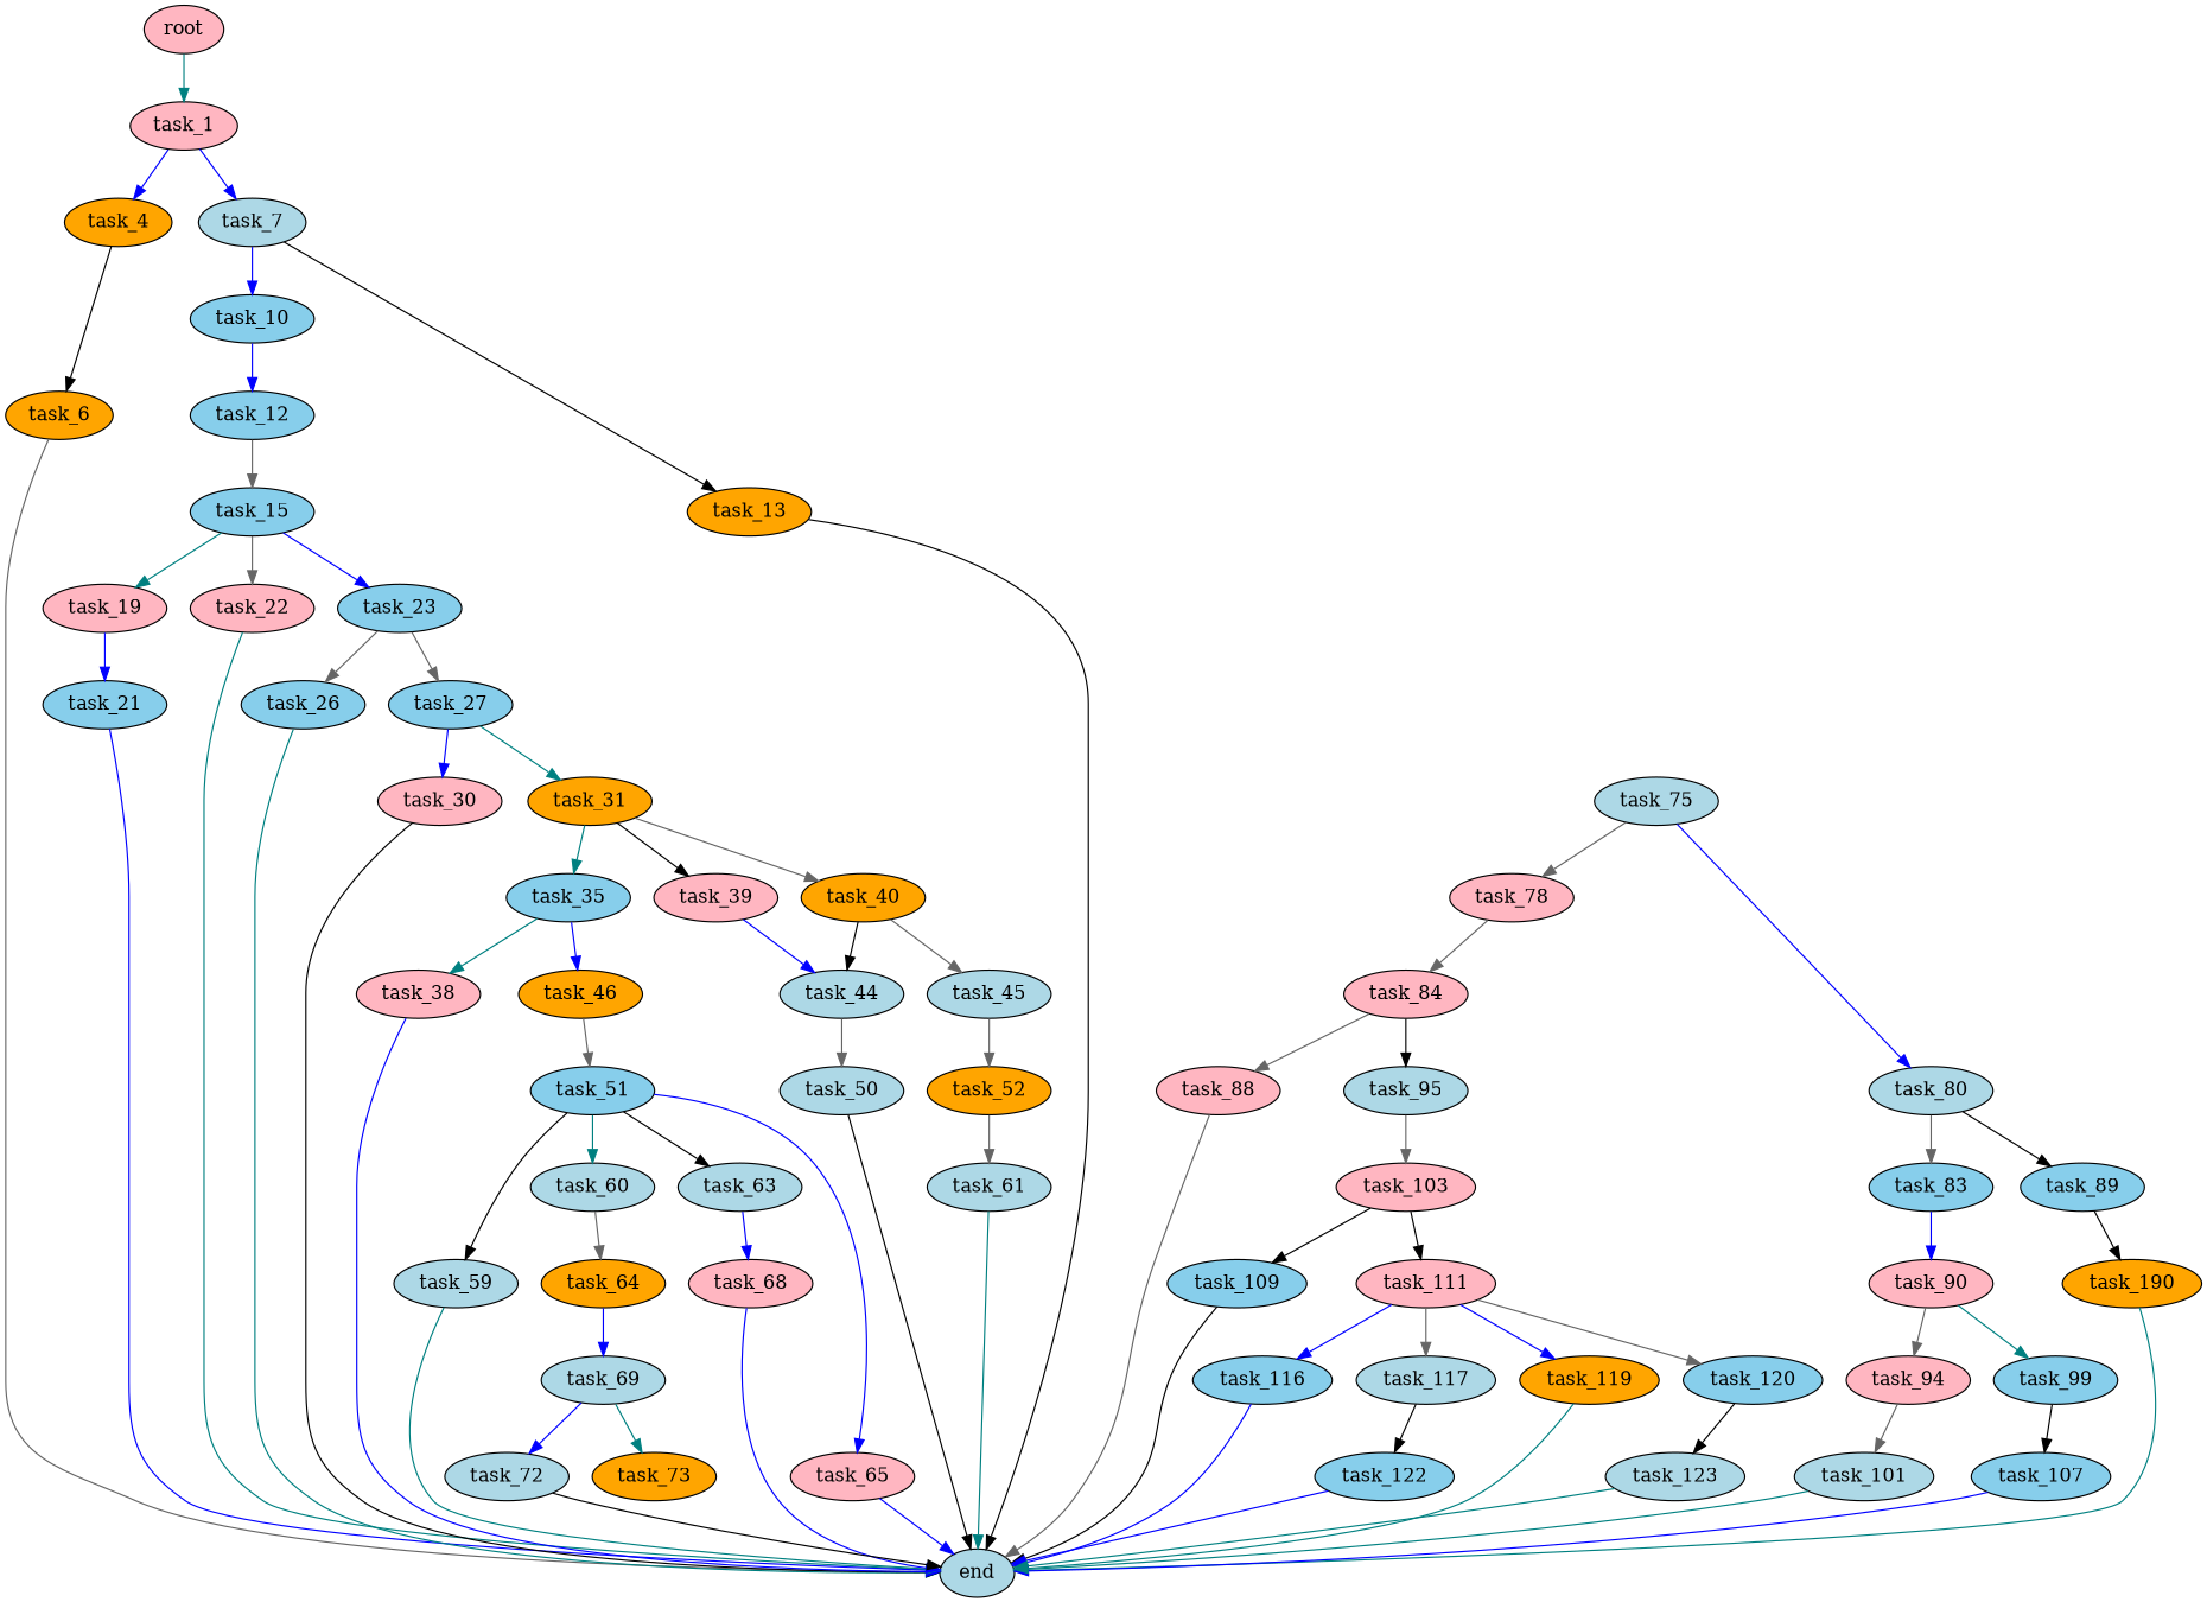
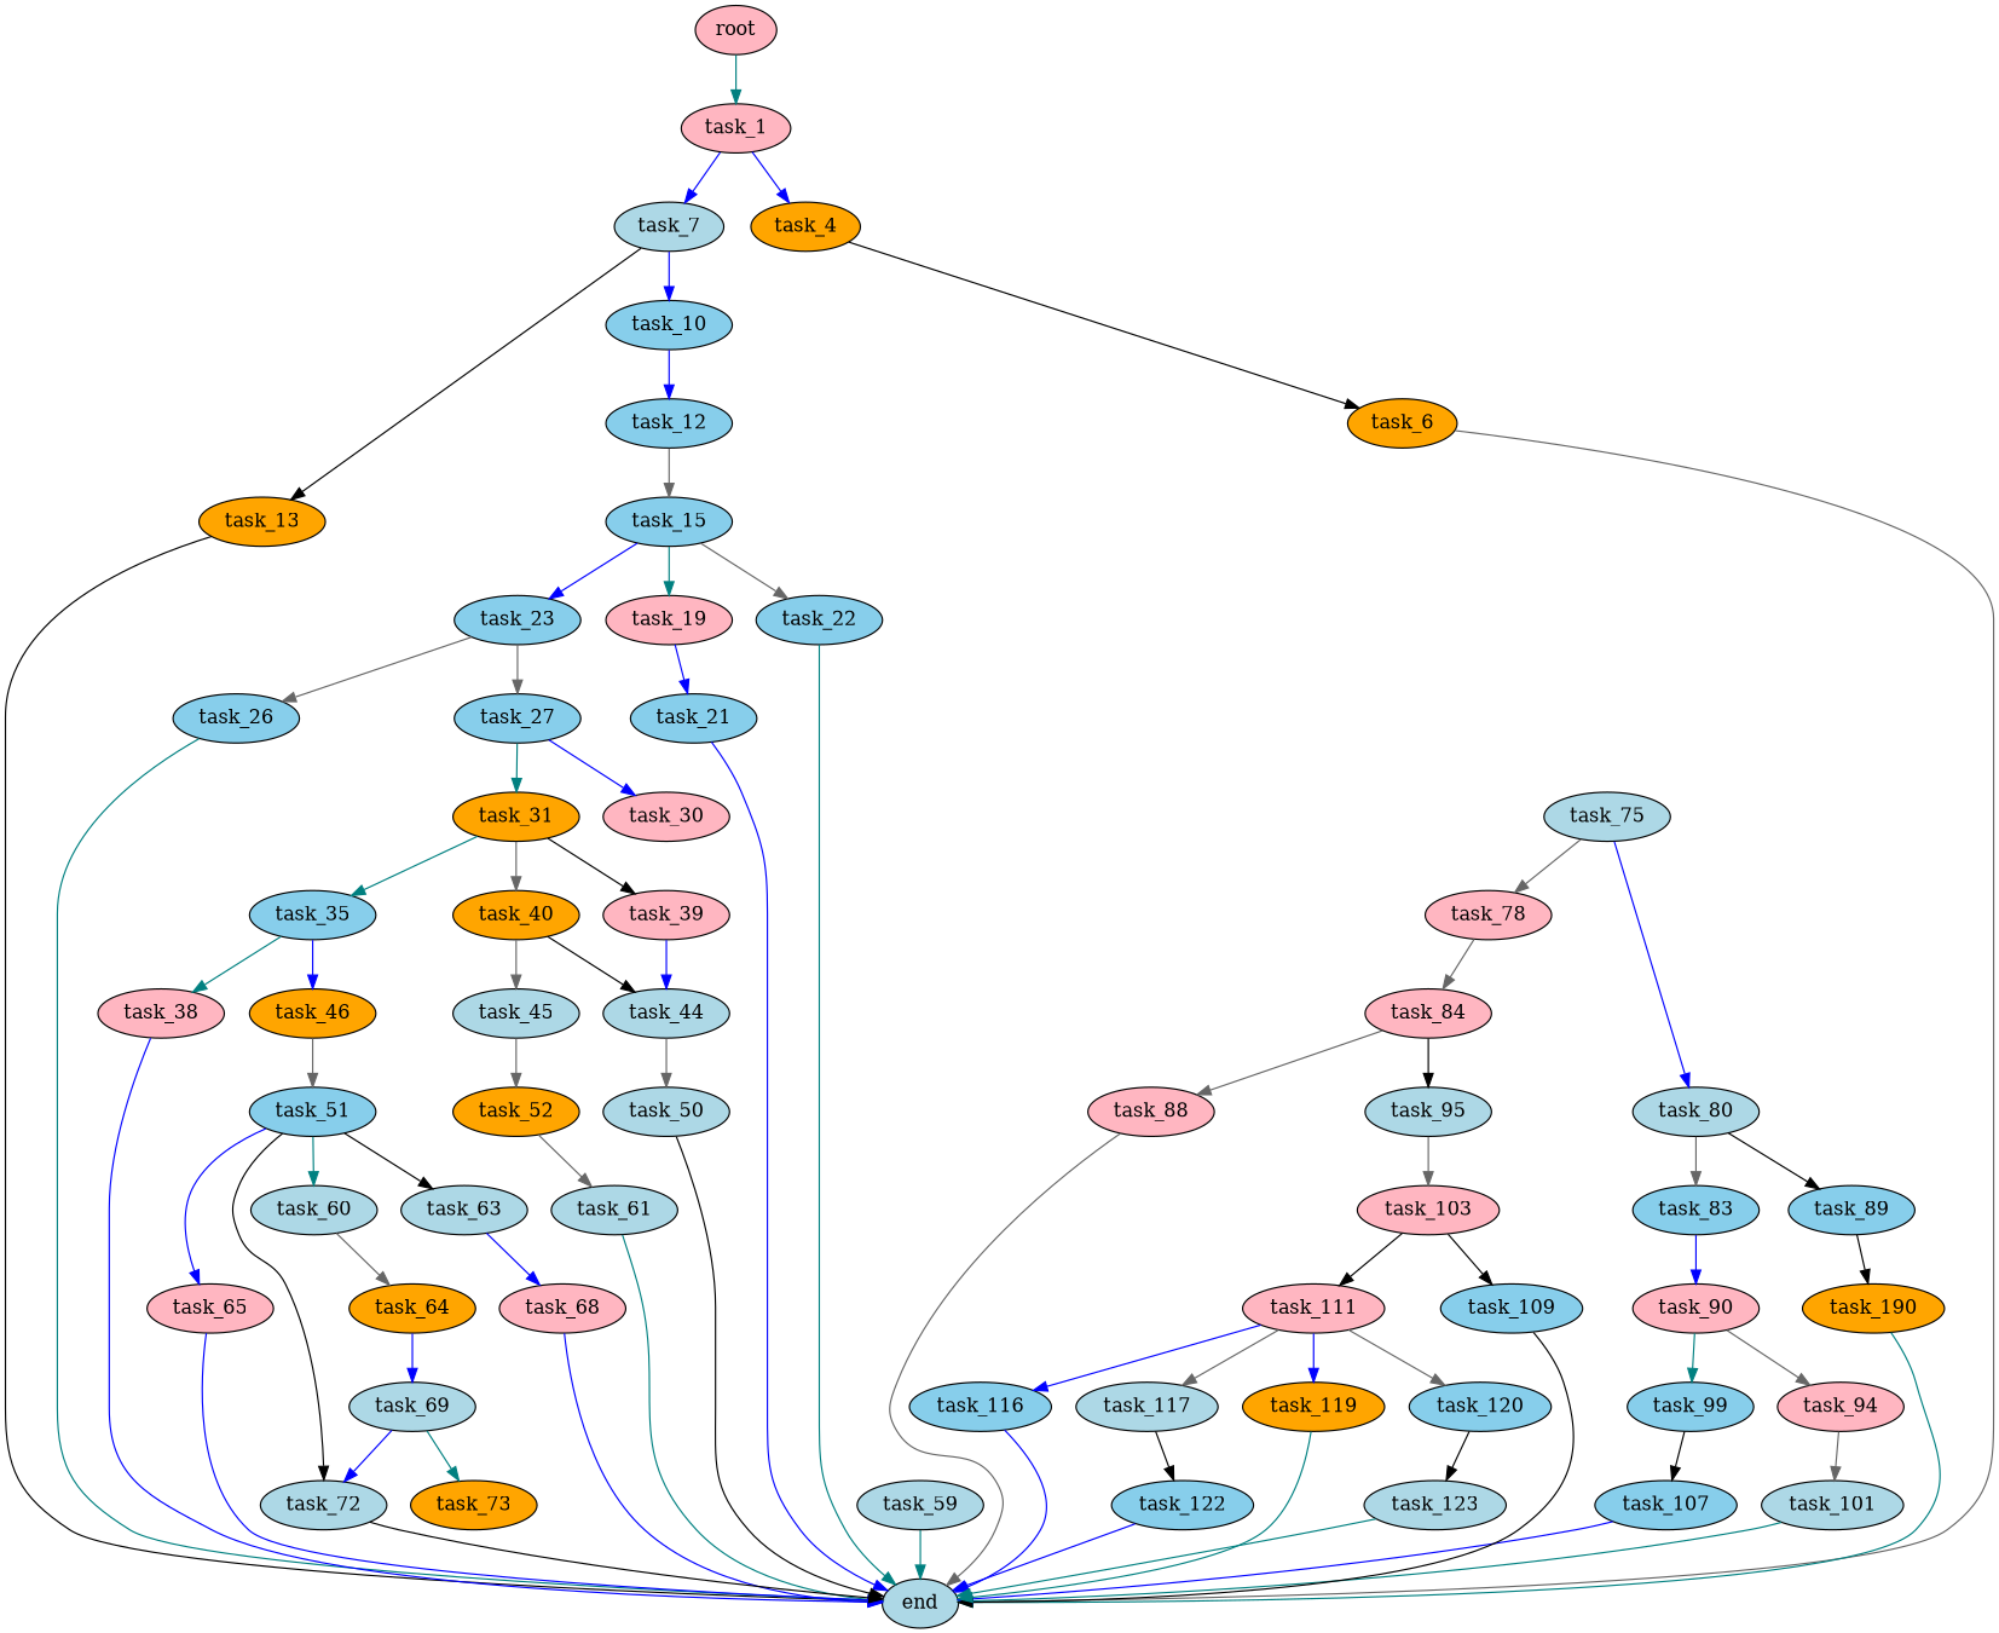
  digraph {
    node [fillcolor=lightblue style=filled]
    edge [color=blue]
    root [fillcolor=lightpink]
    task_1 [fillcolor=lightpink]
    task_4 [fillcolor=orange]
    task_7
    task_6 [fillcolor=orange]
    task_10 [fillcolor=skyblue]
    task_13 [fillcolor=orange]
    end
    task_12 [fillcolor=skyblue]
    task_15 [fillcolor=skyblue]
    task_19 [fillcolor=lightpink]
-   task_22 [fillcolor=lightpink]
+   task_22 [fillcolor=skyblue]
    task_23 [fillcolor=skyblue]
    task_21 [fillcolor=skyblue]
    task_26 [fillcolor=skyblue]
    task_27 [fillcolor=skyblue]
    task_30 [fillcolor=lightpink]
    task_31 [fillcolor=orange]
    task_35 [fillcolor=skyblue]
    task_39 [fillcolor=lightpink]
    task_40 [fillcolor=orange]
    task_38 [fillcolor=lightpink]
    task_46 [fillcolor=orange]
    task_44
    task_45
    task_51 [fillcolor=skyblue]
    task_50
    task_52 [fillcolor=orange]
    task_61
    task_59
    task_60
    task_63
    task_65 [fillcolor=lightpink]
    task_64 [fillcolor=orange]
    task_68 [fillcolor=lightpink]
    task_69
    task_72
    task_73 [fillcolor=orange]
    task_78 [fillcolor=lightpink]
    task_75
    task_80
    task_84 [fillcolor=lightpink]
    task_83 [fillcolor=skyblue]
    task_89 [fillcolor=skyblue]
    task_88 [fillcolor=lightpink]
    task_95
    task_90 [fillcolor=lightpink]
    n48 [fillcolor=orange label=task_190]
    task_94 [fillcolor=lightpink]
    task_99 [fillcolor=skyblue]
    task_103 [fillcolor=lightpink]
    task_101
    task_107 [fillcolor=skyblue]
    task_109 [fillcolor=skyblue]
    task_111 [fillcolor=lightpink]
    task_116 [fillcolor=skyblue]
    task_117
    task_119 [fillcolor=orange]
    task_120 [fillcolor=skyblue]
    task_122 [fillcolor=skyblue]
    task_123
    root -> task_1 [color=teal]
    task_1 -> task_4
    task_1 -> task_7
    task_4 -> task_6 [color=black]
    task_7 -> task_10
    task_7 -> task_13 [color=black]
    task_6 -> end [color=gray40]
    task_10 -> task_12
    task_13 -> end [color=black]
    task_12 -> task_15 [color=gray40]
    task_15 -> task_19 [color=teal]
    task_15 -> task_22 [color=gray40]
    task_15 -> task_23
    task_19 -> task_21
    task_22 -> end [color=teal]
    task_23 -> task_26 [color=gray40]
    task_23 -> task_27 [color=gray40]
    task_21 -> end
    task_26 -> end [color=teal]
    task_27 -> task_30
    task_27 -> task_31 [color=teal]
-   task_30 -> end [color=black]
    task_31 -> task_35 [color=teal]
    task_31 -> task_39 [color=black]
    task_31 -> task_40 [color=gray40]
    task_35 -> task_38 [color=teal]
    task_35 -> task_46
    task_39 -> task_44
    task_40 -> task_44 [color=black]
    task_40 -> task_45 [color=gray40]
    task_38 -> end
    task_46 -> task_51 [color=gray40]
    task_44 -> task_50 [color=gray40]
    task_45 -> task_52 [color=gray40]
-   task_51 -> task_59 [color=black]
+   task_51 -> task_72 [color=black]
    task_51 -> task_60 [color=teal]
    task_51 -> task_63 [color=black]
    task_51 -> task_65
    task_50 -> end [color=black]
    task_52 -> task_61 [color=gray40]
    task_61 -> end [color=teal]
    task_59 -> end [color=teal]
    task_60 -> task_64 [color=gray40]
    task_63 -> task_68
    task_65 -> end
    task_64 -> task_69
    task_68 -> end
    task_69 -> task_72
    task_69 -> task_73 [color=teal]
    task_72 -> end [color=black]
    task_78 -> task_84 [color=gray40]
    task_75 -> task_78 [color=gray40]
    task_75 -> task_80
    task_80 -> task_83 [color=gray40]
    task_80 -> task_89 [color=black]
    task_84 -> task_88 [color=gray40]
    task_84 -> task_95 [color=black]
    task_83 -> task_90
    task_89 -> n48 [color=black]
    task_88 -> end [color=gray40]
    task_95 -> task_103 [color=gray40]
    task_90 -> task_94 [color=gray40]
    task_90 -> task_99 [color=teal]
    n48 -> end [color=teal]
    task_94 -> task_101 [color=gray40]
    task_99 -> task_107 [color=black]
    task_103 -> task_109 [color=black]
    task_103 -> task_111 [color=black]
    task_101 -> end [color=teal]
    task_107 -> end
    task_109 -> end [color=black]
    task_111 -> task_116
    task_111 -> task_117 [color=gray40]
    task_111 -> task_119
    task_111 -> task_120 [color=gray40]
    task_116 -> end
    task_117 -> task_122 [color=black]
    task_119 -> end [color=teal]
    task_120 -> task_123 [color=black]
    task_122 -> end
    task_123 -> end [color=teal]
  }
